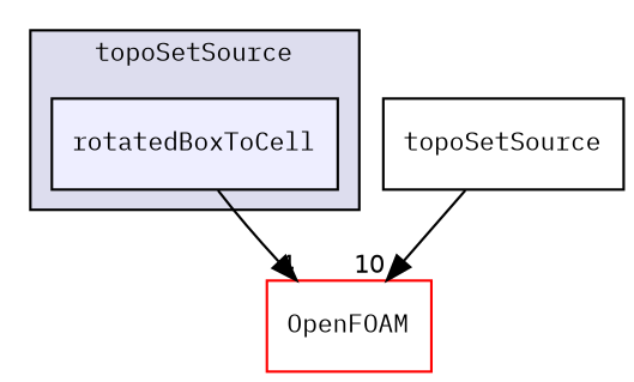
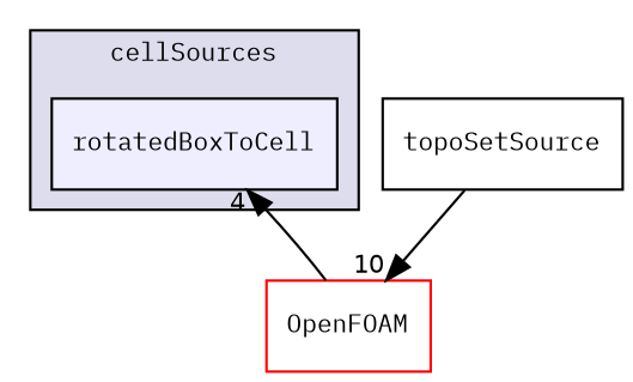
  digraph {
    compound=true
    fontname="IBM Plex Mono"
    node [fontname="IBM Plex Mono" fontsize=10 shape=box]
    edge [fontname="IBM Plex Mono" labeldistance=1.5 labelfontname=Helvetica labelfontsize=10]
    n1 [fillcolor="#eeeeff" label=rotatedBoxToCell pencolor=black style=filled]
    n2 [color=red label=OpenFOAM]
    n3 [label=topoSetSource]
    subgraph cluster_1 {
      bgcolor="#ddddee"
      fontsize=10
-     label=topoSetSource
+     label=cellSources
      pencolor=black
      n1
    }
-   n1 -> n2 [headlabel=4]
+   n2 -> n1 [headlabel=4]
    n3 -> n2 [headlabel=10]
  }
